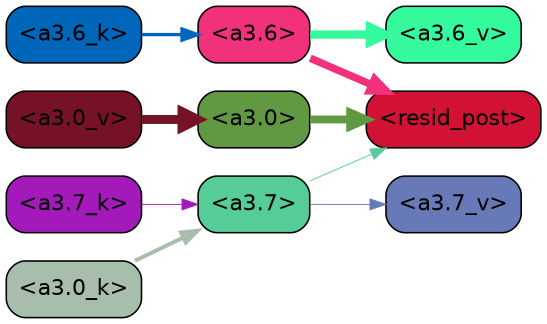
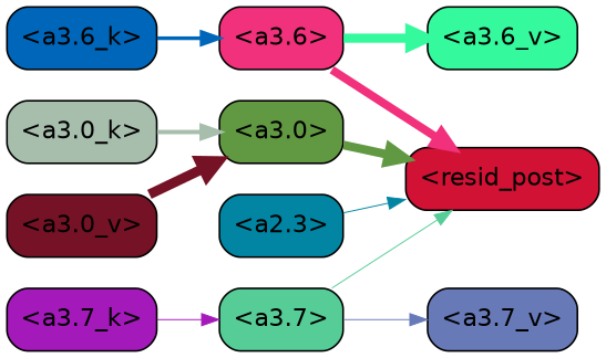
  strict digraph {
    rankdir=LR
    splines=true
    node [color=black fontname=Helvetica shape=box style="filled, rounded"]
    edge [penwidth=0.6]
    "<a3.7>" [fillcolor="#56cc97"]
    "<resid_post>" [fillcolor="#d11235"]
    "<a3.7_v>" [fillcolor="#6779b7"]
    "<a3.6>" [fillcolor="#f1317b"]
    "<a3.6_v>" [fillcolor="#35f99d"]
    "<a3.0>" [fillcolor="#619842"]
+   "<a2.3>" [fillcolor="#0285a2"]
    "<a3.7_k>" [fillcolor="#a419ba"]
    "<a3.6_k>" [fillcolor="#0066b9"]
    "<a3.0_k>" [fillcolor="#a7bead"]
    "<a3.0_v>" [fillcolor="#751225"]
    "<a3.7>" -> "<resid_post>" [color="#56cc97"]
    "<a3.7>" -> "<a3.7_v>" [color="#6779b7"]
    "<a3.6>" -> "<resid_post>" [color="#f1317b" penwidth=4.749041676521301]
    "<a3.6>" -> "<a3.6_v>" [color="#35f99d" penwidth=5.297133803367615]
    "<a3.0>" -> "<resid_post>" [color="#619842" penwidth=5.004215121269226]
+   "<a2.3>" -> "<resid_post>" [color="#0285a2"]
    "<a3.7_k>" -> "<a3.7>" [color="#a419ba"]
    "<a3.6_k>" -> "<a3.6>" [color="#0066b9" penwidth=2.13908451795578]
-   "<a3.0_k>" -> "<a3.7>" [color="#a7bead" penwidth=2.520303964614868]
+   "<a3.0_k>" -> "<a3.0>" [color="#a7bead" penwidth=2.520303964614868]
    "<a3.0_v>" -> "<a3.0>" [color="#751225" penwidth=5.680712580680847]
  }
